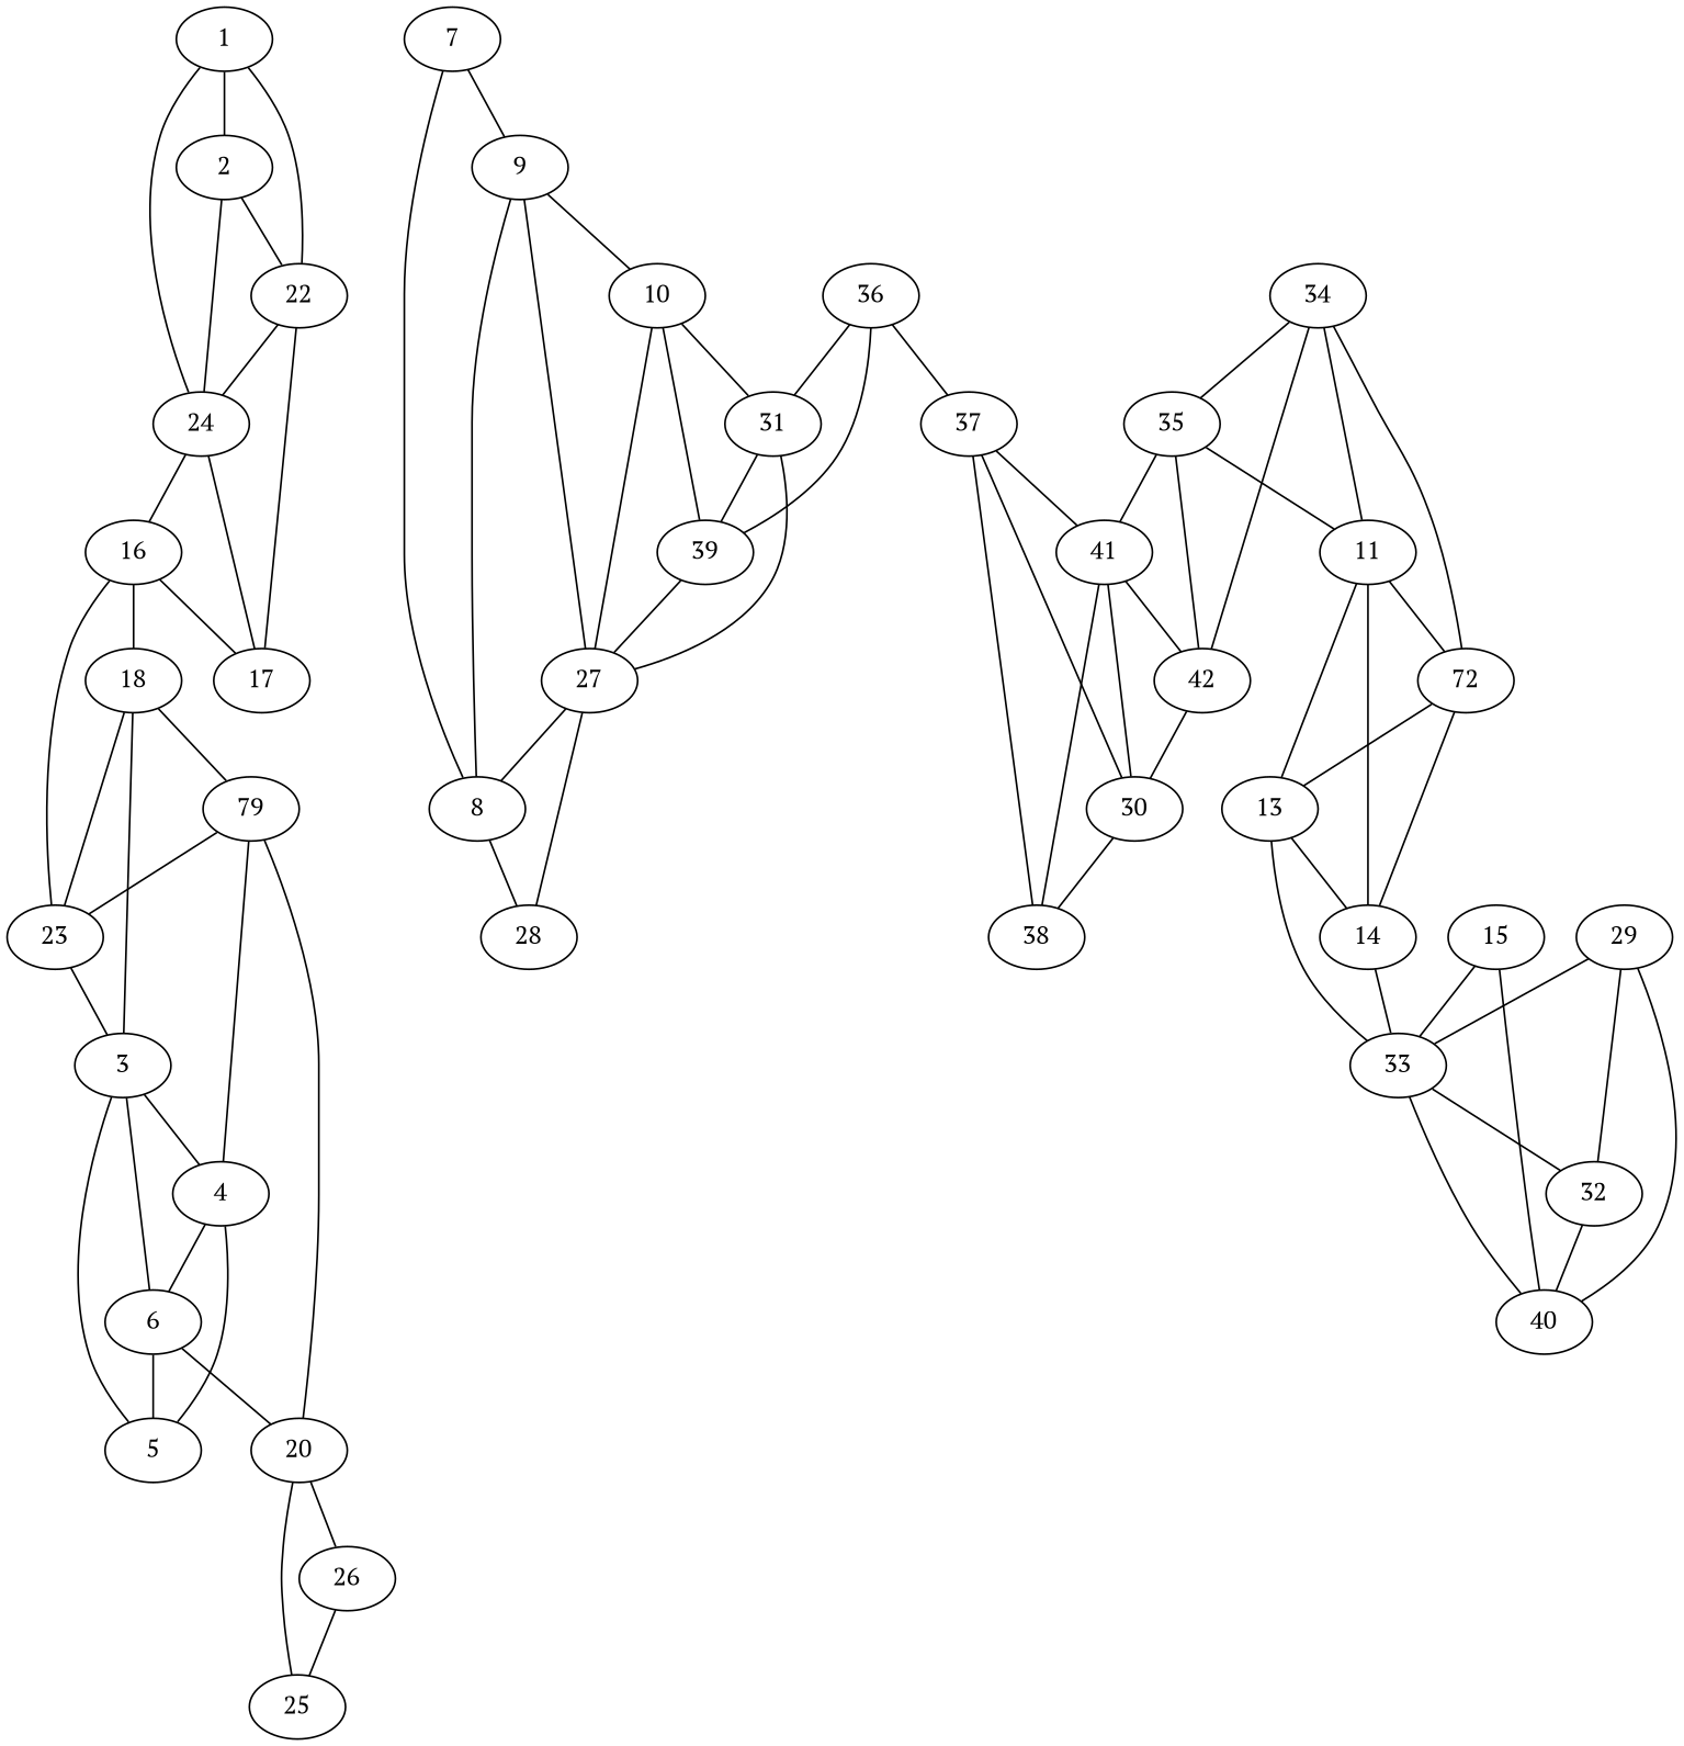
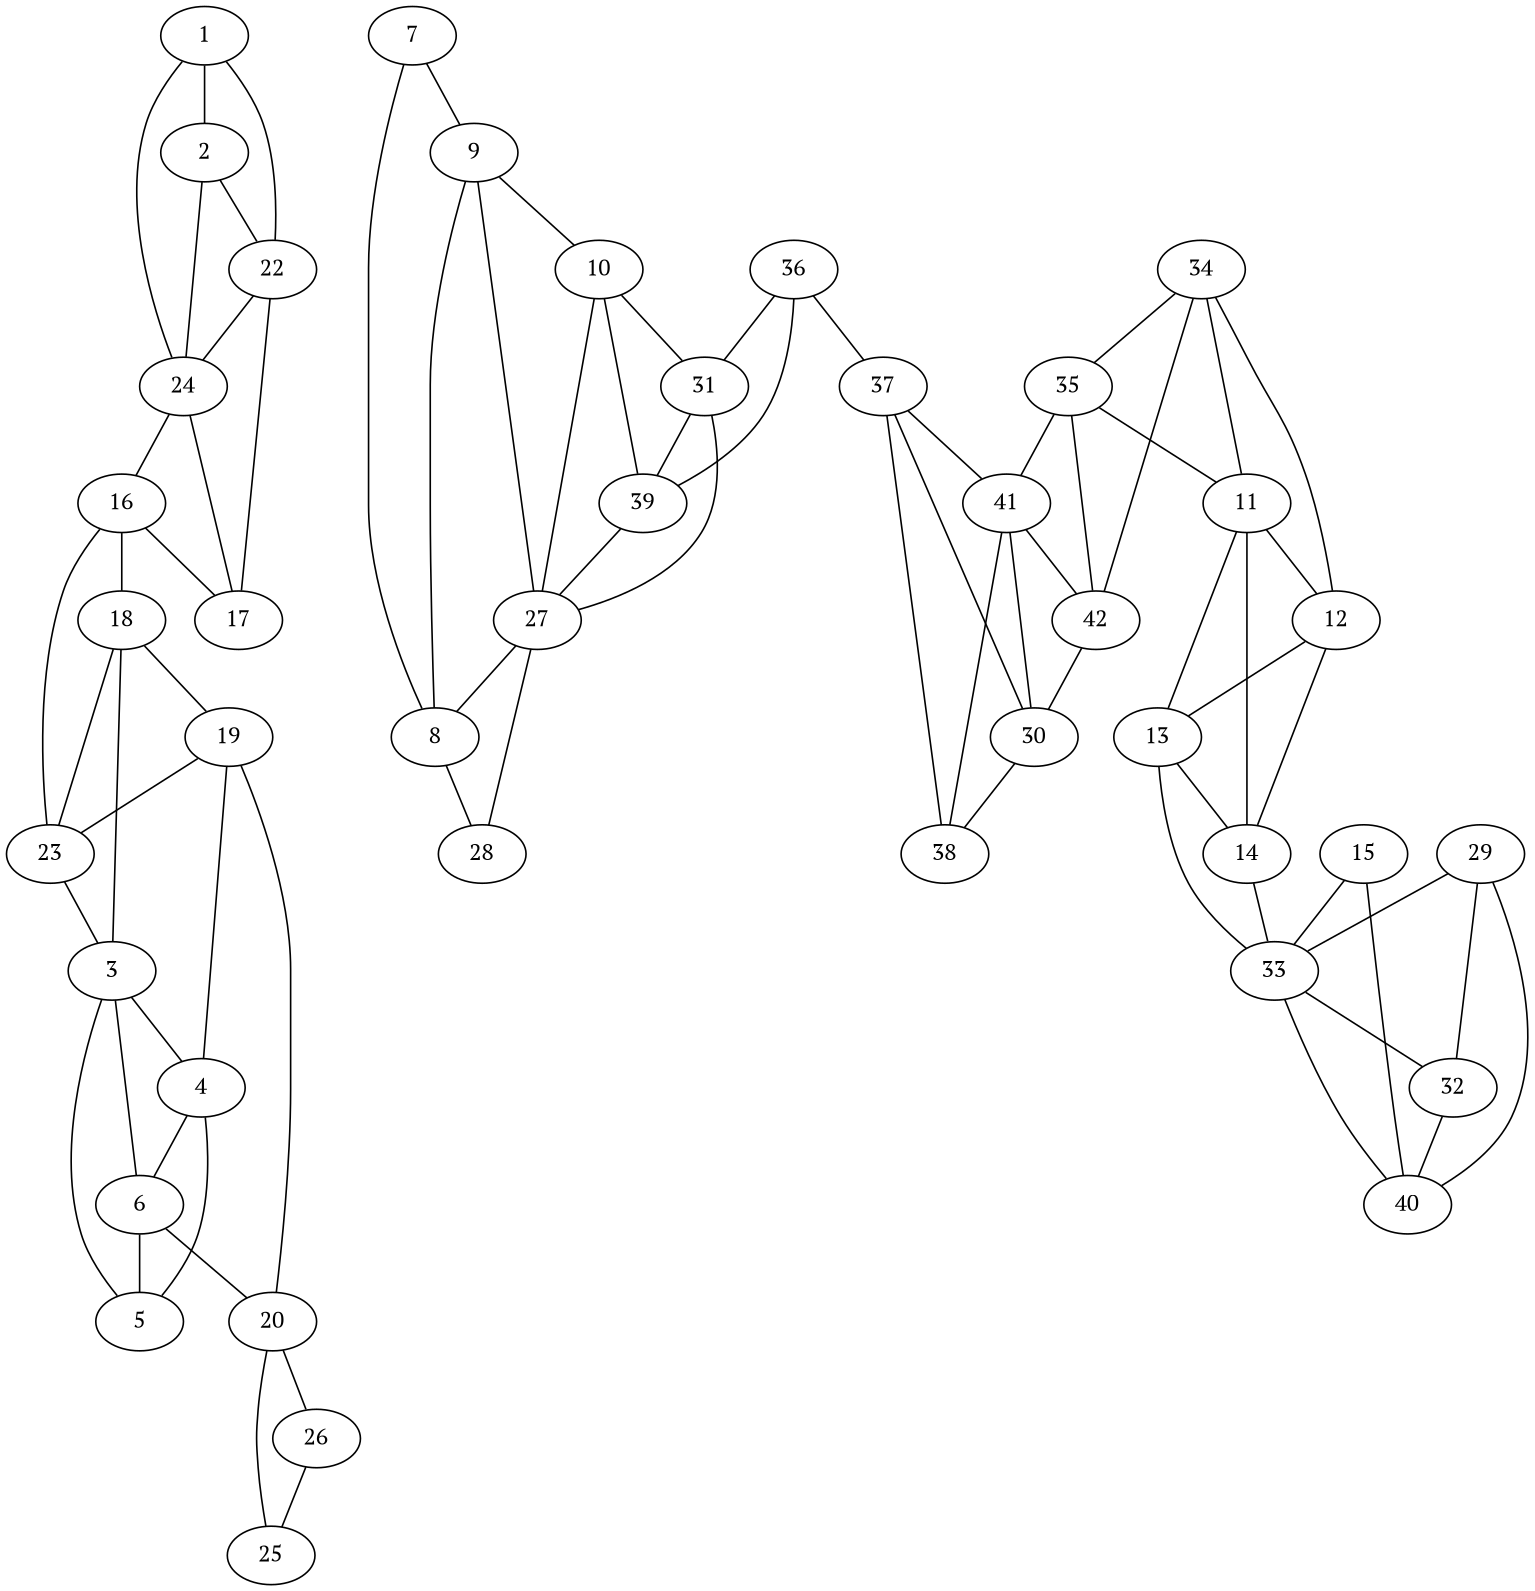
  graph {
    fontname="PT Serif"
    node [aaLength=5 fontname="PT Serif" sequence=vanDerWaals type=1]
    edge [distance0=0.0 fontname="PT Serif" frequency=1 type0=1]
    1 [aaLength=6 sequence=GGPYVH type=0]
    2 [sequence=IGLLP type=0]
    22 [aaLength=6 sequence=TQGQRI]
    24 [aaLength=2 sequence=LE]
    16 [sequence=KQVDP]
    18 [aaLength=7 sequence=GRKGSTQ]
    23 [aaLength=6 sequence=TGADFG]
    17 [sequence=LRDVL]
    3 [sequence=NTIKP type=0]
    6 [aaLength=7 sequence=KDPVLNS type=0]
    5 [aaLength=6 sequence=DDEAEA type=0]
    4 [aaLength=6 sequence=LHTRVY type=0]
    20 [aaLength=6 sequence=EWATRR]
-   19 [aaLength=7 sequence=IFARGIN label=79]
+   19 [aaLength=7 sequence=IFARGIN]
    25 [aaLength=2 sequence=DG]
    26 [aaLength=2 sequence=IQ]
    7 [type=0]
    8 [type=0]
    9 [aaLength=6 type=0]
    28
    10 [type=0]
    27 [aaLength=2]
    31 [aaLength=10]
    39 [aaLength=10]
    11 [type=0]
-   12 [aaLength=7 type=0 label=72]
+   12 [aaLength=7 type=0]
    13 [type=0]
    14 [aaLength=7 type=0]
    34 [aaLength=7]
    33 [aaLength=4]
    35 [aaLength=7]
    42 [aaLength=3]
    32 [aaLength=4]
    41 [aaLength=3]
    30 [aaLength=7]
    40 [aaLength=3]
    15 [aaLength=4 type=0]
    29 [aaLength=4]
    38 [aaLength=7]
    36
    37
    1 -- 2 [distance0=8.103041]
    1 -- 22 [distance0=36.34064 type0=2]
    1 -- 24 [distance0=42.46931 type0=3]
    2 -- 22 [distance0=34.77126 distance1=20.0 frequency=2 type0=2 type1=4]
    2 -- 24 [distance0=40.10038 type0=3]
    22 -- 24 [distance0=7.0 distance1=1.0 frequency=2 type1=4]
    24 -- 16 [distance0=37.0 type0=3]
    16 -- 18 [distance0=33.0 type0=3]
    16 -- 23 [distance0=12.0 distance1=7.0 frequency=2 type1=4]
    16 -- 17 [distance0=25.0 type0=2]
    18 -- 23 [distance0=21.0 type0=2]
    18 -- 19 [distance0=14.0 distance1=7.0 frequency=2 type1=4]
    23 -- 3 [distance0=6.0 type0=4]
    17 -- 22 [distance0=19.0 type0=2]
    17 -- 24 [distance0=12.0]
    3 -- 18 [distance0=4.0 type0=4]
    3 -- 6 [distance0=52.71367 type0=3]
    3 -- 5 [distance0=40.77315 type0=2]
    3 -- 4 [distance0=35.31639]
    6 -- 5 [distance0=14.58853]
    6 -- 20 [distance0=49.30463 distance1=1.0 frequency=2 type0=3 type1=4]
    4 -- 6 [distance0=22.26609 type0=2]
    4 -- 5 [distance0=13.75891 distance1=1.0 frequency=2 type1=4]
    20 -- 25 [distance0=16.0 type0=2]
    20 -- 26 [distance0=27.0 type0=3]
    19 -- 23 [distance0=35.0 type0=3]
    19 -- 4 [distance0=2.0 type0=4]
    19 -- 20 [distance0=32.0 type0=2]
    26 -- 25 [distance0=11.0]
    7 -- 8 [distance0=18.05078 distance1=0.0 frequency=2 type1=4]
    7 -- 9 [distance0=35.78581 type0=3]
    8 -- 28 [distance0=33.88259 type0=3]
    9 -- 8 [distance0=35.73294 type0=2]
    9 -- 10 [distance0=23.27538 distance1=0.0 frequency=2 type1=4]
    10 -- 27 [distance0=35.72016 type0=2]
    10 -- 31 [distance0=40.93812 type0=3]
    10 -- 39 [type0=4]
    27 -- 8 [distance0=30.2825]
    27 -- 9 [type0=4]
    27 -- 28 [distance0=33.0 type0=2]
    31 -- 27 [distance0=40.0 type0=3]
    31 -- 39
    39 -- 27 [distance0=40.0 type0=3]
    11 -- 12 [distance0=31.89007]
    11 -- 13 [distance0=32.33528 type0=2]
    11 -- 14 [distance0=33.0622 type0=3]
    11 -- 34 [type0=5]
    12 -- 13 [distance0=11.62652 distance1=0.0 frequency=2 type1=4]
    13 -- 14 [distance0=11.33107 distance1=0.0 frequency=2 type1=4]
    13 -- 33 [distance0=22.46615 type0=3]
    14 -- 12 [distance0=17.99617 type0=2]
    14 -- 33 [distance0=19.03724 distance1=0.0 frequency=2 type0=3 type1=4]
    34 -- 12 [distance0=12.8667 distance1=0.0 frequency=2 type1=4]
    34 -- 35 [distance0=14.0 type0=2]
    34 -- 42 [distance0=19.0 type0=3]
    33 -- 32 [distance0=14.0]
    35 -- 11 [type0=4]
    35 -- 42 [distance0=5.0]
    35 -- 41 [distance0=13.0 type0=2]
    42 -- 30 [distance0=19.0 type0=3]
    32 -- 40 [distance0=6.0 distance1=0.0 frequency=2 type1=4]
    41 -- 42 [distance0=8.0 distance1=0.0 frequency=2 type1=4]
    41 -- 30 [distance0=11.0 type0=2]
    30 -- 38 [type0=5]
    40 -- 33 [distance0=20.0 type0=3]
    15 -- 33 [distance0=19.02286]
    15 -- 40 [distance0=23.70378 type0=3]
    29 -- 33 [distance0=25.0 type0=3]
    29 -- 32 [distance0=11.0 type0=2]
    29 -- 40 [distance0=5.0]
    38 -- 41 [distance0=11.0 distance1=0.0 frequency=2 type0=3 type1=4]
    36 -- 31 [distance0=19.0]
    36 -- 39 [distance0=19.0 type0=2]
    36 -- 37 [distance0=30.0 distance1=0.0 frequency=2 type0=3 type1=4]
    37 -- 41 [distance0=21.0 type0=3]
    37 -- 30 [distance0=10.0 distance1=0.0 frequency=2 type1=4]
    37 -- 38 [distance0=10.0 type0=2]
  }
